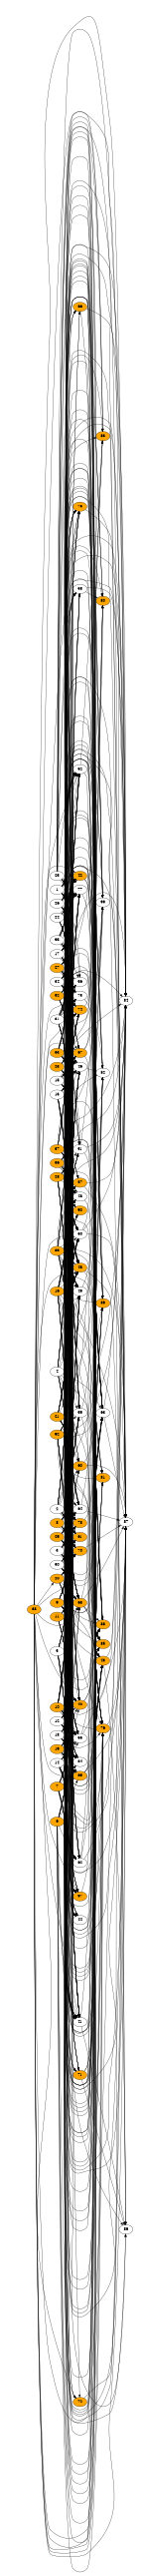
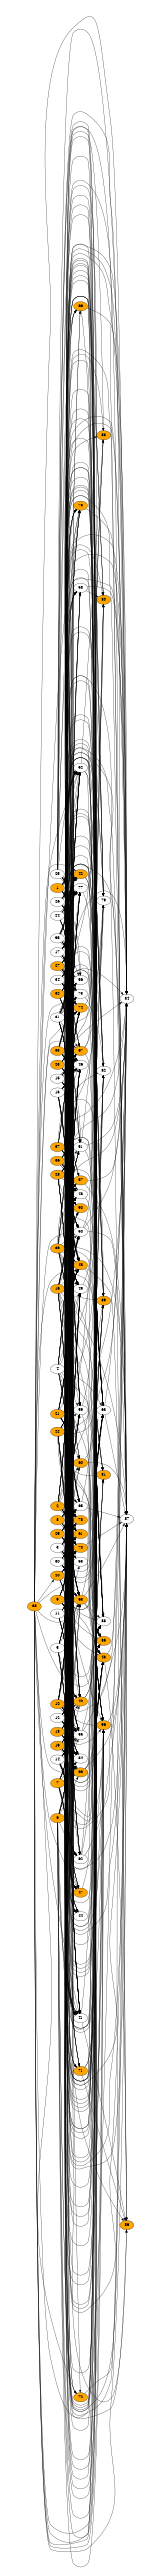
  digraph {
    rankdir=LR
    node [alpha=0.13 fillcolor=orange style=filled]
-   1 [alpha=0.07 fillcolor=white]
+   1 [alpha=0.07]
    40
    42 [alpha=0.09]
    45 [alpha=0.11]
    48 [alpha=0.10 fillcolor=white]
    49 [alpha=0.11 fillcolor=white]
    50 [alpha=0.14 fillcolor=white]
    52 [alpha=0.03 fillcolor=white]
    54 [alpha=0.06 fillcolor=white]
    56 [alpha=0.01 fillcolor=white]
    58 [alpha=0.09 fillcolor=white]
    59 [alpha=0.12 fillcolor=white]
    63 [alpha=0.03 fillcolor=white]
-   64 [alpha=0.16 fillcolor=white]
+   64 [alpha=0.16 fillcolor=white label=65]
    66 [alpha=0.04]
    68 [alpha=0.05]
    73 [alpha=0.10 fillcolor=white]
    74 [alpha=0.06]
    77 [alpha=0.04 fillcolor=white]
-   79 [alpha=0.08 fillcolor=white label=99]
+   79 [alpha=0.08 fillcolor=white]
    81 [alpha=0.12]
    83 [alpha=0.18]
    85 [alpha=0.15]
    87 [alpha=0.19 fillcolor=white]
    89 [alpha=0.05]
-   88 [alpha=0.03]
-   86 [alpha=0.02 fillcolor=white]
+   88 [alpha=0.03 fillcolor=white]
+   86 [alpha=0.02]
    82 [alpha=0.07 fillcolor=white]
    84 [fillcolor=white]
    80 [alpha=0.04]
-   2 [alpha=0.01 fillcolor=white]
+   2 [alpha=0.01]
    43 [alpha=0.00]
    51 [alpha=0.18 fillcolor=white]
    55 [alpha=0.12 fillcolor=white]
    60 [alpha=0.11]
    61 [alpha=0.08]
    67 [alpha=0.04]
    69
    70 [alpha=0.16]
-   76 [alpha=0.01]
+   76 [alpha=0.01 label=96]
    78 [alpha=0.14]
    90 [alpha=0.02]
    3 [alpha=0.10 fillcolor=white]
-   47 [label=97]
+   47
    62 [fillcolor=white]
    75 [alpha=0.10]
    4 [alpha=0.16 fillcolor=white]
    5 [alpha=0.18 fillcolor=white]
    41 [alpha=0.17 fillcolor=white]
    44 [alpha=0.09 fillcolor=white]
    71 [alpha=0.17]
    6 [alpha=0.16]
    46 [alpha=0.06 fillcolor=white]
    7 [alpha=0.07]
    8 [alpha=0.09]
    9
    10 [alpha=0.14]
-   11 [alpha=0.07]
+   11 [alpha=0.07 fillcolor=white]
    12 [alpha=0.09 fillcolor=white]
    13 [alpha=0.19 fillcolor=white]
    14 [alpha=0.18 fillcolor=white]
+   53 [alpha=0.07 fillcolor=white]
    72 [alpha=0.14]
    15 [fillcolor=white]
    16 [alpha=0.15]
    57 [alpha=0.05]
    17 [alpha=0.00 fillcolor=white]
-   18 [alpha=0.16 fillcolor=white]
+   18 [alpha=0.16]
    19 [alpha=0.18]
    20 [alpha=0.01]
    21 [alpha=0.17]
-   22 [label=92]
+   22
    23 [alpha=0.15]
    24 [alpha=0.18 fillcolor=white]
    25 [alpha=0.02 fillcolor=white]
    26 [alpha=0.11 fillcolor=white]
    27 [alpha=0.10]
    28 [alpha=0.01]
    29 [alpha=0.14]
    30 [alpha=0.16 fillcolor=white]
    31 [alpha=0.08 fillcolor=white]
    32 [alpha=0.07]
    33 [alpha=0.15]
    34 [alpha=0.06 fillcolor=white]
    n85 [fillcolor=white label=95]
    36 [alpha=0.04]
    37 [alpha=0.09]
    38 [alpha=0.19]
    39 [alpha=0.00]
    1 -> 40
    1 -> 42
    1 -> 45
    1 -> 48
    1 -> 49
    1 -> 50
    1 -> 52
    1 -> 54
    1 -> 56
    1 -> 58
    1 -> 59
    1 -> 63
    1 -> 64
    1 -> 66
    1 -> 68
    1 -> 73
    1 -> 74
    1 -> 77
    1 -> 79
    1 -> 81
    1 -> 83
    1 -> 85
    1 -> 87
    1 -> 89
    40 -> 85
    40 -> 88
    42 -> 85
    42 -> 88
    45 -> 81
    45 -> 86
    48 -> 85
    49 -> 82
    50 -> 79
    50 -> 87
    50 -> 84
    52 -> 83
    52 -> 89
-   46 -> 82
+   52 -> 82
    58 -> 84
    58 -> 80
    59 -> 85
    59 -> 80
    63 -> 87
    63 -> 84
    64 -> 87
    64 -> 89
    66 -> 88
    66 -> 84
    68 -> 85
    68 -> 87
    68 -> 88
    68 -> 82
    73 -> 82
    74 -> 80
    77 -> 85
    2 -> 42
    2 -> 45
    2 -> 48
    2 -> 50
    2 -> 59
    2 -> 63
    2 -> 63
    2 -> 64
    2 -> 68
    2 -> 73
    2 -> 79
    2 -> 85
    2 -> 87
    2 -> 89
    2 -> 88
    2 -> 43
    2 -> 51
    2 -> 55
    2 -> 60
    2 -> 61
    2 -> 67
    2 -> 69
    2 -> 70
    2 -> 76
    2 -> 78
    2 -> 90
    43 -> 86
    43 -> 84
    51 -> 79
    51 -> 85
    51 -> 84
    55 -> 88
    55 -> 84
    60 -> 87
    60 -> 84
    67 -> 79
    67 -> 88
    67 -> 80
    69 -> 85
    69 -> 87
    69 -> 82
    70 -> 87
    76 -> 87
    3 -> 45
    3 -> 48
    3 -> 49
    3 -> 52
    3 -> 54
-   3 -> 60
+   3 -> 56
    3 -> 63
    3 -> 64
    3 -> 68
    3 -> 74
    3 -> 87
    3 -> 88
    3 -> 84
    3 -> 43
    3 -> 43
    3 -> 51
    3 -> 61
    3 -> 67
    3 -> 70
    3 -> 76
    3 -> 78
    3 -> 47
    3 -> 62
    3 -> 75
    47 -> 85
    62 -> 87
    62 -> 89
    62 -> 88
    75 -> 84
    4 -> 40
    4 -> 45
    4 -> 49
    4 -> 54
    4 -> 56
    4 -> 58
    4 -> 59
    4 -> 63
    4 -> 68
    4 -> 73
    4 -> 79
    4 -> 88
    4 -> 82
    4 -> 84
    4 -> 43
    4 -> 67
    4 -> 76
    4 -> 47
    4 -> 62
    5 -> 40
    5 -> 42
    5 -> 45
    5 -> 48
    5 -> 49
    5 -> 50
    5 -> 63
    5 -> 68
    5 -> 43
    5 -> 60
    5 -> 69
    5 -> 76
    5 -> 78
    5 -> 62
    5 -> 75
    5 -> 41
    5 -> 44
    5 -> 71
    41 -> 89
    41 -> 86
    71 -> 85
    71 -> 86
    71 -> 76
    6 -> 45
    6 -> 52
    6 -> 54
    6 -> 59
-   78 -> 63
+   6 -> 63
    6 -> 68
    6 -> 85
    6 -> 88
    6 -> 84
    6 -> 43
    6 -> 51
    6 -> 55
    6 -> 69
    6 -> 70
    6 -> 76
    6 -> 62
    6 -> 41
    6 -> 41
    6 -> 71
    6 -> 46
    7 -> 40
    7 -> 45
    7 -> 50
    7 -> 54
    7 -> 56
    7 -> 58
    7 -> 63
    7 -> 63
    7 -> 73
    7 -> 74
    7 -> 81
    7 -> 85
    7 -> 88
    7 -> 43
    7 -> 61
    7 -> 69
    7 -> 76
    7 -> 62
    7 -> 41
    8 -> 40
    8 -> 42
    8 -> 45
    8 -> 50
    8 -> 54
    8 -> 56
    8 -> 64
    8 -> 68
    8 -> 73
    8 -> 74
    8 -> 81
    8 -> 55
    8 -> 67
    8 -> 69
    8 -> 69
    8 -> 76
    8 -> 78
    8 -> 41
    8 -> 46
    9 -> 40
    9 -> 42
    9 -> 45
    9 -> 48
    9 -> 49
    9 -> 50
    9 -> 52
    9 -> 56
    9 -> 58
    9 -> 63
    9 -> 64
    9 -> 68
    9 -> 85
    9 -> 89
    9 -> 88
    9 -> 43
    9 -> 51
    9 -> 55
    9 -> 69
    9 -> 76
    9 -> 47
    9 -> 62
    9 -> 41
    9 -> 44
    9 -> 71
    9 -> 46
    10 -> 42
    10 -> 45
    10 -> 49
    10 -> 50
    10 -> 50
    10 -> 54
    10 -> 56
    10 -> 59
    10 -> 63
    10 -> 64
    10 -> 68
    10 -> 81
    10 -> 85
    10 -> 87
    10 -> 88
    10 -> 43
    10 -> 55
    10 -> 55
    10 -> 61
    10 -> 67
    10 -> 69
    10 -> 47
    10 -> 62
    10 -> 41
    10 -> 41
    10 -> 44
    10 -> 46
    11 -> 42
    11 -> 45
    11 -> 48
    11 -> 64
    11 -> 73
    11 -> 85
    11 -> 87
    11 -> 88
    11 -> 43
    11 -> 51
    11 -> 55
    11 -> 61
    11 -> 69
    11 -> 78
    11 -> 47
    11 -> 41
    11 -> 46
    12 -> 40
    12 -> 48
    12 -> 49
    12 -> 54
    12 -> 59
    12 -> 63
    12 -> 64
    12 -> 68
    12 -> 73
    12 -> 74
    12 -> 77
    12 -> 85
    12 -> 88
-   68 -> 43
+   12 -> 43
    12 -> 55
    12 -> 69
    12 -> 70
    12 -> 76
    12 -> 78
    12 -> 47
    12 -> 62
    12 -> 41
    12 -> 44
    12 -> 71
    12 -> 46
    13 -> 40
    13 -> 49
    13 -> 50
    13 -> 52
    13 -> 56
    13 -> 58
    13 -> 64
    13 -> 64
    13 -> 66
    13 -> 73
    13 -> 77
    13 -> 87
    13 -> 88
    13 -> 84
    13 -> 43
    13 -> 55
    13 -> 60
    13 -> 67
    13 -> 76
    13 -> 78
    13 -> 41
    13 -> 44
    13 -> 46
    14 -> 42
    14 -> 48
    14 -> 49
    14 -> 50
    14 -> 52
    14 -> 54
    14 -> 59
    14 -> 63
    14 -> 73
    14 -> 79
    14 -> 83
    14 -> 87
    14 -> 86
    14 -> 82
    14 -> 84
    14 -> 43
    14 -> 55
    14 -> 61
    14 -> 70
    14 -> 62
    14 -> 41
    14 -> 41
    14 -> 44
    14 -> 46
+   14 -> 53
    14 -> 72
    72 -> 87
    15 -> 42
    15 -> 42
    15 -> 48
    15 -> 49
    15 -> 50
    15 -> 52
    15 -> 59
    15 -> 73
    15 -> 74
    15 -> 77
    15 -> 85
    15 -> 89
    15 -> 82
    15 -> 43
    15 -> 51
    15 -> 61
    15 -> 67
    15 -> 70
    15 -> 90
    15 -> 41
    15 -> 46
    15 -> 46
    16 -> 42
    16 -> 45
    16 -> 48
    16 -> 49
    16 -> 50
    16 -> 52
    16 -> 52
    16 -> 59
    16 -> 68
    16 -> 74
    16 -> 77
    16 -> 87
    16 -> 89
    16 -> 43
    16 -> 55
    16 -> 61
    16 -> 67
    16 -> 69
    16 -> 70
    16 -> 76
    16 -> 75
    16 -> 41
    16 -> 44
    16 -> 46
    16 -> 57
    57 -> 87
    57 -> 84
    17 -> 40
    17 -> 42
    17 -> 45
    17 -> 48
    17 -> 49
    17 -> 50
    17 -> 52
    17 -> 63
    17 -> 64
    17 -> 66
    17 -> 68
    17 -> 73
    17 -> 74
    17 -> 77
    17 -> 79
    17 -> 81
    17 -> 83
    17 -> 85
    17 -> 87
    17 -> 88
    17 -> 55
    17 -> 70
    17 -> 76
    17 -> 78
    17 -> 75
    17 -> 41
    17 -> 46
    17 -> 46
    18 -> 40
    18 -> 48
    18 -> 49
    18 -> 50
    18 -> 54
    18 -> 59
    18 -> 63
    18 -> 64
    18 -> 77
    18 -> 81
    18 -> 87
    18 -> 88
    18 -> 86
    18 -> 80
    18 -> 55
    18 -> 76
    18 -> 90
    18 -> 41
    18 -> 46
    18 -> 57
    19 -> 49
    19 -> 50
    19 -> 58
    19 -> 59
    19 -> 63
    19 -> 64
    19 -> 68
    19 -> 77
    19 -> 85
    19 -> 87
    19 -> 88
    19 -> 55
    19 -> 55
    19 -> 60
    19 -> 67
    19 -> 70
    19 -> 76
    19 -> 78
    19 -> 47
    19 -> 62
    19 -> 41
    19 -> 41
    19 -> 71
    19 -> 46
    19 -> 72
    20 -> 42
    20 -> 45
    20 -> 48
    20 -> 49
    20 -> 50
    20 -> 59
    20 -> 64
    20 -> 68
    20 -> 74
    20 -> 85
    20 -> 87
    20 -> 43
    20 -> 70
    20 -> 76
    20 -> 78
    20 -> 47
    20 -> 41
    20 -> 46
    20 -> 57
    21 -> 40
    21 -> 48
    21 -> 49
    21 -> 50
    21 -> 56
    21 -> 58
    21 -> 59
    21 -> 64
    21 -> 68
    21 -> 77
    21 -> 81
    21 -> 82
    21 -> 84
    21 -> 43
    21 -> 60
    21 -> 61
    21 -> 69
    21 -> 78
    21 -> 47
    21 -> 62
    21 -> 75
    21 -> 71
    21 -> 46
    21 -> 57
    22 -> 45
    22 -> 49
    22 -> 52
    22 -> 59
    22 -> 64
    22 -> 68
    22 -> 73
    22 -> 74
    22 -> 77
    22 -> 83
    22 -> 89
    22 -> 84
    22 -> 43
    22 -> 51
    22 -> 55
    22 -> 70
    22 -> 76
    22 -> 78
    22 -> 62
    22 -> 41
+   22 -> 53
    23 -> 42
    23 -> 45
    23 -> 49
    23 -> 52
    23 -> 59
    23 -> 63
    23 -> 64
    23 -> 77
    23 -> 79
    23 -> 85
    23 -> 87
    23 -> 43
    23 -> 55
    23 -> 69
    23 -> 78
    23 -> 62
    23 -> 75
    23 -> 46
    24 -> 42
    24 -> 45
    24 -> 52
    24 -> 52
    24 -> 58
    24 -> 59
    24 -> 63
    24 -> 64
-   24 -> 74
+   24 -> 84
    24 -> 80
    24 -> 43
    24 -> 67
    24 -> 69
    24 -> 75
    24 -> 71
    24 -> 46
    25 -> 42
    25 -> 48
    25 -> 49
    25 -> 50
    25 -> 52
    25 -> 58
    25 -> 59
    25 -> 66
    25 -> 73
    25 -> 85
    25 -> 87
    25 -> 82
    25 -> 84
    25 -> 80
    25 -> 43
    25 -> 51
    25 -> 67
-   25 -> 83
+   25 -> 70
    25 -> 76
    25 -> 47
    25 -> 75
    25 -> 46
    25 -> 46
    25 -> 57
    26 -> 42
    26 -> 45
    26 -> 52
    26 -> 56
    26 -> 58
    26 -> 59
    26 -> 63
    26 -> 64
    26 -> 68
    26 -> 74
    26 -> 77
    26 -> 87
    26 -> 88
    26 -> 82
    26 -> 84
    26 -> 67
    26 -> 76
    26 -> 75
    26 -> 41
    26 -> 46
    26 -> 72
    27 -> 42
    27 -> 49
    27 -> 50
    27 -> 52
    27 -> 56
    27 -> 58
    27 -> 59
    27 -> 63
    27 -> 64
    27 -> 73
    27 -> 77
    27 -> 79
    27 -> 84
    27 -> 43
    27 -> 51
    27 -> 55
    27 -> 61
    27 -> 70
    27 -> 76
    27 -> 90
    27 -> 75
    27 -> 46
    27 -> 46
    27 -> 57
    28 -> 42
    28 -> 48
    28 -> 52
    28 -> 54
    28 -> 56
    28 -> 63
    28 -> 73
    28 -> 74
    28 -> 77
    28 -> 79
    28 -> 85
    28 -> 89
    28 -> 82
    28 -> 84
    28 -> 51
    28 -> 55
    28 -> 61
    28 -> 67
    28 -> 70
    28 -> 76
    28 -> 78
    28 -> 62
    28 -> 41
    28 -> 44
    29 -> 40
    29 -> 42
    29 -> 50
    29 -> 54
    29 -> 59
    29 -> 63
    29 -> 64
    29 -> 73
    29 -> 74
    29 -> 77
    29 -> 89
    29 -> 82
    29 -> 43
    29 -> 51
    29 -> 55
    29 -> 67
    29 -> 69
    29 -> 90
    29 -> 47
    29 -> 62
    29 -> 44
    30 -> 40
    30 -> 45
    30 -> 49
    30 -> 52
    30 -> 54
    30 -> 59
    30 -> 63
    30 -> 73
    30 -> 74
    30 -> 77
    30 -> 86
    30 -> 55
    30 -> 67
    30 -> 69
    30 -> 70
    30 -> 76
    30 -> 90
    30 -> 47
    30 -> 62
    30 -> 41
    30 -> 44
    30 -> 46
    31 -> 45
    31 -> 48
    31 -> 49
    31 -> 50
    31 -> 52
    31 -> 52
    31 -> 54
    31 -> 56
    31 -> 63
    31 -> 73
    31 -> 77
    31 -> 77
    31 -> 89
    31 -> 88
    31 -> 86
    31 -> 84
    31 -> 43
    31 -> 55
    31 -> 61
    31 -> 67
    31 -> 70
    31 -> 75
    31 -> 71
    31 -> 46
    32 -> 42
    32 -> 45
    32 -> 48
    32 -> 49
    32 -> 52
    32 -> 54
    32 -> 58
    32 -> 63
    32 -> 68
    32 -> 73
    32 -> 77
    32 -> 79
    32 -> 89
    32 -> 88
    32 -> 82
    32 -> 84
    32 -> 55
    32 -> 41
    32 -> 57
    33 -> 42
    33 -> 45
    33 -> 48
    33 -> 49
    33 -> 63
    33 -> 63
    33 -> 66
    33 -> 68
    33 -> 73
    33 -> 77
    33 -> 79
    33 -> 87
    33 -> 82
    33 -> 51
    33 -> 55
    33 -> 76
    33 -> 78
    33 -> 62
    33 -> 41
    33 -> 46
    34 -> 42
    34 -> 45
    34 -> 48
    34 -> 49
    34 -> 50
    34 -> 56
    34 -> 59
    34 -> 63
    34 -> 68
    34 -> 73
    34 -> 74
    34 -> 77
    34 -> 83
    34 -> 87
    34 -> 89
    34 -> 88
    34 -> 84
    34 -> 80
    34 -> 43
    34 -> 51
    34 -> 76
    34 -> 78
    34 -> 90
    34 -> 47
    34 -> 62
    34 -> 75
    34 -> 41
    n85 -> 40
    n85 -> 42
    n85 -> 45
    n85 -> 45
    n85 -> 48
    n85 -> 49
    n85 -> 50
    n85 -> 56
    n85 -> 63
    n85 -> 63
+   n85 -> 66
    n85 -> 73
    n85 -> 74
    n85 -> 77
    n85 -> 79
    n85 -> 81
    n85 -> 85
    n85 -> 84
    n85 -> 80
    n85 -> 60
    n85 -> 61
    n85 -> 67
    n85 -> 69
    n85 -> 46
    36 -> 42
    36 -> 45
    36 -> 45
    36 -> 48
    36 -> 48
    36 -> 49
    36 -> 50
    36 -> 54
    36 -> 56
    36 -> 73
    36 -> 74
    36 -> 77
    36 -> 88
    36 -> 84
    36 -> 80
    36 -> 60
    36 -> 61
    36 -> 69
    36 -> 46
+   36 -> 53
    37 -> 42
    37 -> 45
    37 -> 48
    37 -> 50
    37 -> 54
    37 -> 59
    37 -> 68
    37 -> 73
    37 -> 74
    37 -> 88
    37 -> 84
    37 -> 51
    37 -> 69
    37 -> 78
    37 -> 90
    37 -> 75
    37 -> 46
    38 -> 40
    38 -> 42
    38 -> 45
    38 -> 50
    38 -> 52
    38 -> 56
    38 -> 68
    38 -> 74
    38 -> 81
-   38 -> 83
    38 -> 85
    38 -> 87
    38 -> 88
    38 -> 84
    38 -> 43
    38 -> 61
    38 -> 67
    38 -> 69
    38 -> 76
    38 -> 47
    38 -> 75
    38 -> 41
    38 -> 72
    38 -> 20
    39 -> 40
    39 -> 45
    39 -> 48
    39 -> 49
    39 -> 50
    39 -> 50
    39 -> 52
    39 -> 63
    39 -> 64
    39 -> 68
    39 -> 74
    39 -> 77
    39 -> 81
    39 -> 83
    39 -> 87
    39 -> 84
    39 -> 43
    39 -> 61
    39 -> 67
    39 -> 76
    39 -> 71
    39 -> 57
  }
